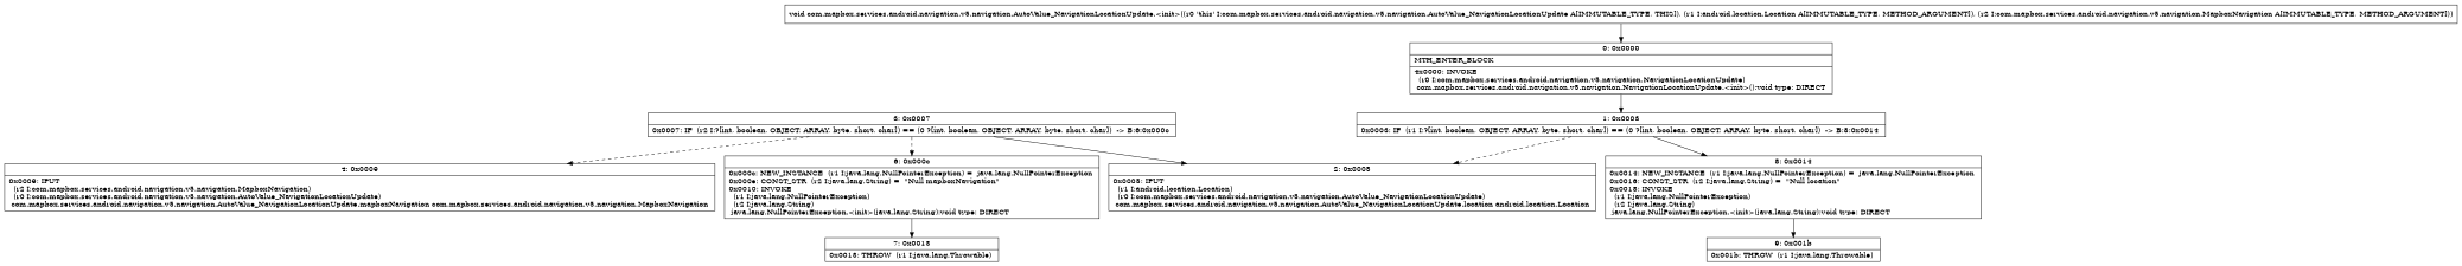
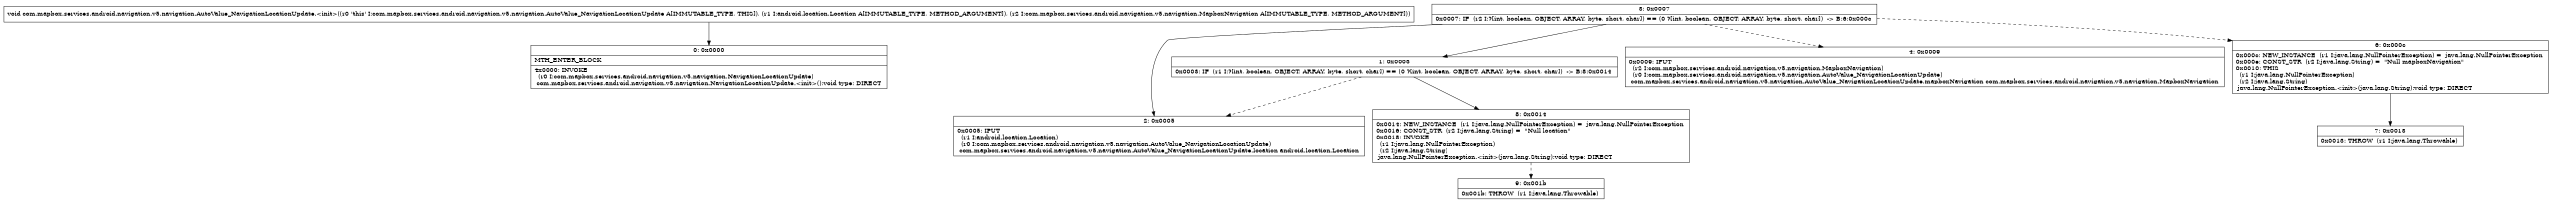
  digraph {
    fontname="DejaVu Serif"
    node [fontname="DejaVu Serif" shape=record]
    edge [fontname="DejaVu Serif"]
    n1 [label="{0\:\ 0x0000|MTH_ENTER_BLOCK\l|4x0000: INVOKE  \l  (r0 I:com.mapbox.services.android.navigation.v5.navigation.NavigationLocationUpdate)\l com.mapbox.services.android.navigation.v5.navigation.NavigationLocationUpdate.\<init\>():void type: DIRECT \l}"]
    n2 [label="{1\:\ 0x0003|0x0003: IF  (r1 I:?[int, boolean, OBJECT, ARRAY, byte, short, char]) == (0 ?[int, boolean, OBJECT, ARRAY, byte, short, char])  \-\> B:8:0x0014 \l}"]
    n3 [label="{2\:\ 0x0005|0x0005: IPUT  \l  (r1 I:android.location.Location)\l  (r0 I:com.mapbox.services.android.navigation.v5.navigation.AutoValue_NavigationLocationUpdate)\l com.mapbox.services.android.navigation.v5.navigation.AutoValue_NavigationLocationUpdate.location android.location.Location \l}"]
    n4 [label="{8\:\ 0x0014|0x0014: NEW_INSTANCE  (r1 I:java.lang.NullPointerException) =  java.lang.NullPointerException \l0x0016: CONST_STR  (r2 I:java.lang.String) =  \"Null location\" \l0x0018: INVOKE  \l  (r1 I:java.lang.NullPointerException)\l  (r2 I:java.lang.String)\l java.lang.NullPointerException.\<init\>(java.lang.String):void type: DIRECT \l}"]
    n5 [label="{9\:\ 0x001b|0x001b: THROW  (r1 I:java.lang.Throwable) \l}"]
    n6 [label="{3\:\ 0x0007|0x0007: IF  (r2 I:?[int, boolean, OBJECT, ARRAY, byte, short, char]) == (0 ?[int, boolean, OBJECT, ARRAY, byte, short, char])  \-\> B:6:0x000c \l}"]
    n7 [label="{4\:\ 0x0009|0x0009: IPUT  \l  (r2 I:com.mapbox.services.android.navigation.v5.navigation.MapboxNavigation)\l  (r0 I:com.mapbox.services.android.navigation.v5.navigation.AutoValue_NavigationLocationUpdate)\l com.mapbox.services.android.navigation.v5.navigation.AutoValue_NavigationLocationUpdate.mapboxNavigation com.mapbox.services.android.navigation.v5.navigation.MapboxNavigation \l}"]
-   n8 [label="{6\:\ 0x000c|0x000c: NEW_INSTANCE  (r1 I:java.lang.NullPointerException) =  java.lang.NullPointerException \l0x000e: CONST_STR  (r2 I:java.lang.String) =  \"Null mapboxNavigation\" \l0x0010: INVOKE  \l  (r1 I:java.lang.NullPointerException)\l  (r2 I:java.lang.String)\l java.lang.NullPointerException.\<init\>(java.lang.String):void type: DIRECT \l}"]
+   n8 [label="{6\:\ 0x000c|0x000c: NEW_INSTANCE  (r1 I:java.lang.NullPointerException) =  java.lang.NullPointerException \l0x000e: CONST_STR  (r2 I:java.lang.String) =  \"Null mapboxNavigation\" \l0x0010: THIS  \l  (r1 I:java.lang.NullPointerException)\l  (r2 I:java.lang.String)\l java.lang.NullPointerException.\<init\>(java.lang.String):void type: DIRECT \l}"]
    n9 [label="{7\:\ 0x0013|0x0013: THROW  (r1 I:java.lang.Throwable) \l}"]
    n10 [label="{void com.mapbox.services.android.navigation.v5.navigation.AutoValue_NavigationLocationUpdate.\<init\>((r0 'this' I:com.mapbox.services.android.navigation.v5.navigation.AutoValue_NavigationLocationUpdate A[IMMUTABLE_TYPE, THIS]), (r1 I:android.location.Location A[IMMUTABLE_TYPE, METHOD_ARGUMENT]), (r2 I:com.mapbox.services.android.navigation.v5.navigation.MapboxNavigation A[IMMUTABLE_TYPE, METHOD_ARGUMENT])) }"]
-   n1 -> n2
+   n6 -> n2
    n2 -> n3 [style=dashed]
    n2 -> n4
-   n4 -> n5
+   n4 -> n5 [style=dashed]
    n6 -> n3
    n6 -> n7 [style=dashed]
    n6 -> n8 [style=dashed]
    n8 -> n9
    n10 -> n1
  }
